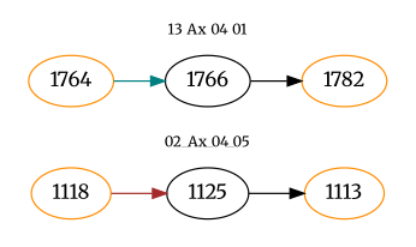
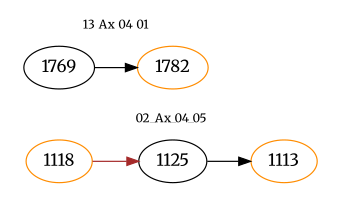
  digraph {
    fontname=Merriweather
    rankdir=LR
    node [color=darkorange fontname=Merriweather]
    edge [color=black fontname=Merriweather]
    n1 [label=1118]
    n2 [color=black label=1125]
    n3 [label=1113]
-   n4 [label=1764]
-   n5 [color=black label=1766]
+   n5 [color=black label=1769]
    n6 [label=1782]
    subgraph cluster_1 {
      color=white
      fontsize=10
      label="02_Ax_04_05"
      n1
      n2
      n3
    }
    subgraph cluster_2 {
      color=white
      fontsize=10
      label="13_Ax_04_01"
-     n4
      n5
      n6
    }
    n1 -> n2 [color=brown]
    n2 -> n3
-   n4 -> n5 [color=teal]
    n5 -> n6
  }
